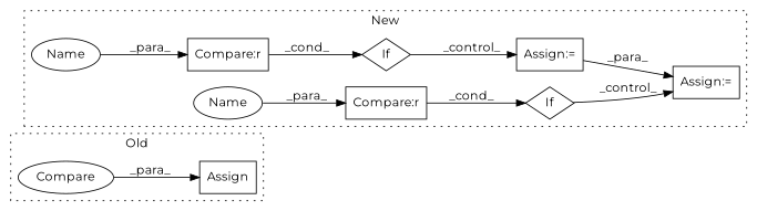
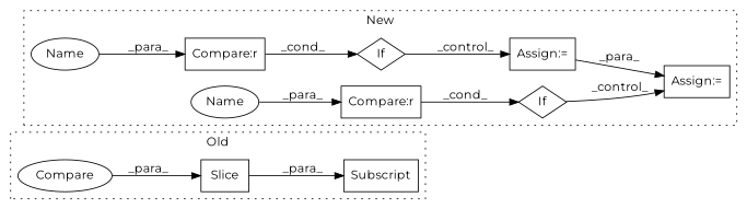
  digraph {
    fontname=Montserrat
    rankdir=LR
    node [a=96 fontname=Montserrat l="3,14" s=2422 shape=box]
    edge [fontname=Montserrat]
-   n1 [a=80 l=2 label=Assign]
+   n1 [a=80 l=2 label=Slice]
    n2 [a=76 l=1 label=Compare shape=ellipse]
+   n3 [a=63 l="5,0" label=Subscript s="2420,0"]
    n4 [label=If s="2925,2959" shape=diamond]
    n5 [a=68 l=3 label="Assign:=" s=2978]
    n6 [a=40 l=31 label="Compare:r" s=2928]
    n7 [a=40 l=31 label="Compare:r" s=2586]
    n8 [label=If s="2583,2617" shape=diamond]
    n9 [a=68 l=3 label="Assign:=" s=2636]
    n10 [a=87 l=13 label=Name s=2604 shape=ellipse]
    n11 [a=87 l=13 label=Name s=2946 shape=ellipse]
    subgraph cluster_1 {
      label=Old
      style=dotted
      n1
      n2
+     n3
    }
    subgraph cluster_2 {
      label=New
      style=dotted
      n4
      n5
      n6
      n7
      n8
      n9
      n10
      n11
    }
+   n1 -> n3 [label=_para_]
    n2 -> n1 [label=_para_]
    n4 -> n5 [label=_control_]
    n6 -> n4 [label=_cond_]
    n7 -> n8 [label=_cond_]
    n8 -> n9 [label=_control_]
    n9 -> n5 [label=_para_]
    n10 -> n7 [label=_para_]
    n11 -> n6 [label=_para_]
  }
